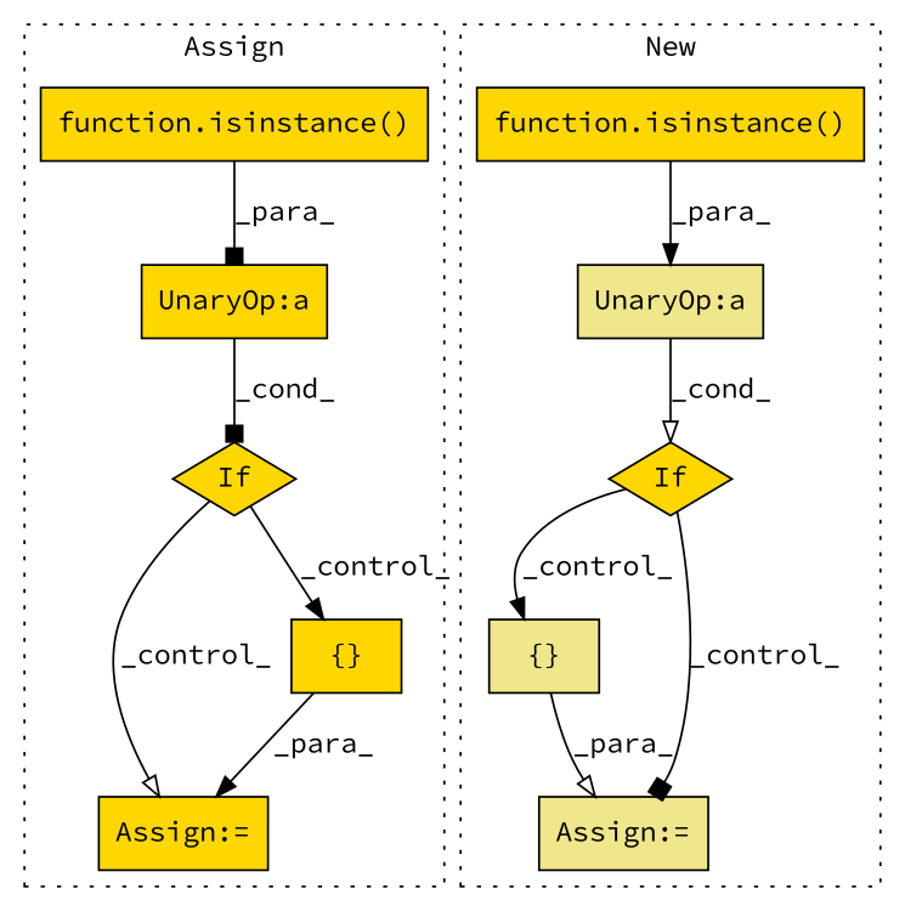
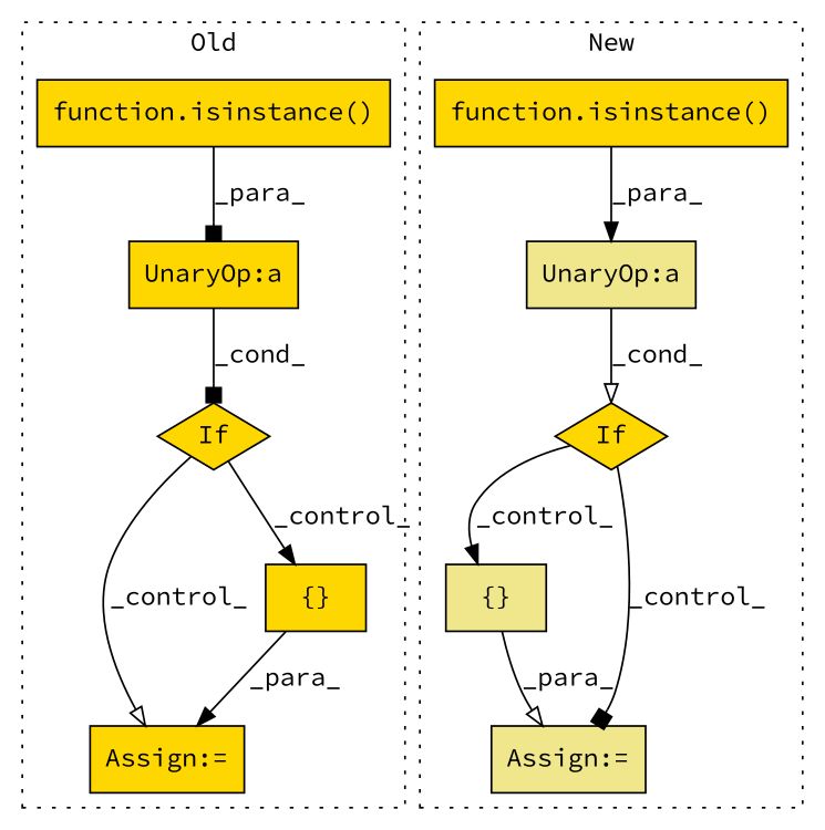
  digraph {
    fontname="Source Code Pro"
    node [a=75 l=3 shape=box style=filled fillcolor=gold fontname="Source Code Pro"]
    edge [arrowhead=normal fontname="Source Code Pro"]
    n1 [l="11,1" label="function.isinstance()" s="2254,2276"]
    n2 [a=96 label=If s=2247 shape=diamond]
    n3 [a=68 label="Assign:=" s=2292]
    n4 [a=61 l=27 label="UnaryOp:a" s=2250]
    n5 [a=59 l="1,0" label="{}" s="2295,2301"]
    n6 [a=59 l="1,0" label="{}" s="2896,2902" fillcolor=khaki]
    n7 [a=68 label="Assign:=" s=2893 fillcolor=khaki]
    n8 [a=96 label=If s=2844 shape=diamond]
    n9 [l="11,1" label="function.isinstance()" s="2851,2873"]
    n10 [a=61 l=27 label="UnaryOp:a" s=2847 fillcolor=khaki]
    subgraph cluster_1 {
-     label=Assign
+     label=Old
      style=dotted
      n1
      n2
      n3
      n4
      n5
    }
    subgraph cluster_2 {
      label=New
      style=dotted
      n6
      n7
      n8
      n9
      n10
    }
    n1 -> n4 [label=_para_ arrowhead=box]
    n2 -> n3 [label=_control_ arrowhead=onormal]
    n2 -> n5 [label=_control_]
    n4 -> n2 [label=_cond_ arrowhead=box]
    n5 -> n3 [label=_para_]
    n6 -> n7 [label=_para_ arrowhead=onormal]
    n8 -> n6 [label=_control_]
    n8 -> n7 [label=_control_ arrowhead=box]
    n9 -> n10 [label=_para_]
    n10 -> n8 [label=_cond_ arrowhead=onormal]
  }
